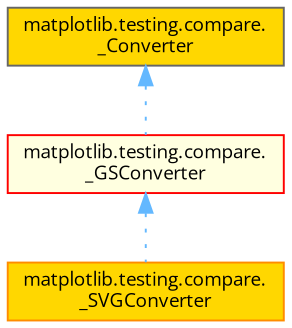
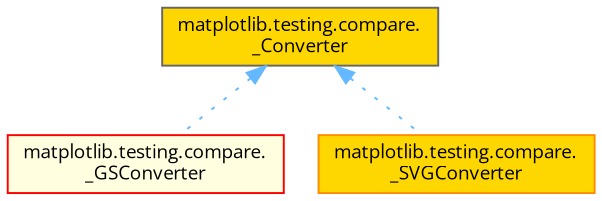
  digraph {
    fontname="Open Sans"
    node [fillcolor=gold fontname="Open Sans" fontsize=10 shape=box style=filled]
    edge [color=steelblue1 dir=back fontname="Open Sans" fontsize=10 labelfontname=Helvetica labelfontsize=10 style=dotted]
    n1 [color=gray40 fontcolor=black height=0.2 label="matplotlib.testing.compare.\l_Converter" width=0.4]
    n2 [color=red fillcolor=lightyellow height=0.2 label="matplotlib.testing.compare.\l_GSConverter" width=0.4]
    n3 [color=darkorange height=0.2 label="matplotlib.testing.compare.\l_SVGConverter" width=0.4]
    n1 -> n2
-   n2 -> n3
+   n1 -> n3
  }
